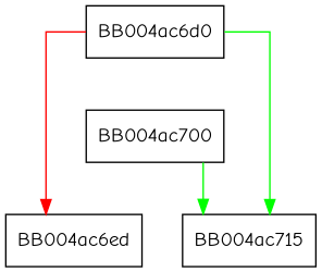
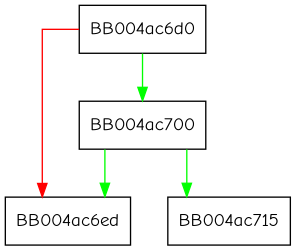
  digraph {
    fontname="Comic Neue"
    splines=ortho
    node [fontname="Comic Neue" shape=box]
    edge [color=green fontname="Comic Neue"]
    BB004ac6d0
    BB004ac700
    BB004ac6ed
    BB004ac715
-   BB004ac6d0 -> BB004ac715
+   BB004ac6d0 -> BB004ac700
    BB004ac6d0 -> BB004ac6ed [color=red]
+   BB004ac700 -> BB004ac6ed
    BB004ac700 -> BB004ac715
  }
